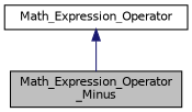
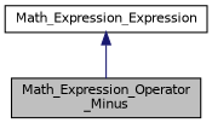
  digraph {
    node [color=black fontname=Helvetica fontsize=10 shape=record style=filled]
    n1 [fillcolor=grey75 fontcolor=black height=0.2 label="Math_Expression_Operator\l_Minus" width=0.4]
-   n2 [fillcolor=white height=0.2 label=Math_Expression_Operator width=0.4]
+   n2 [fillcolor=white height=0.2 label=Math_Expression_Expression width=0.4]
    n2 -> n1 [color=midnightblue dir=back fontname=Helvetica fontsize=10 labelfontname=Helvetica labelfontsize=10 style=solid]
  }
